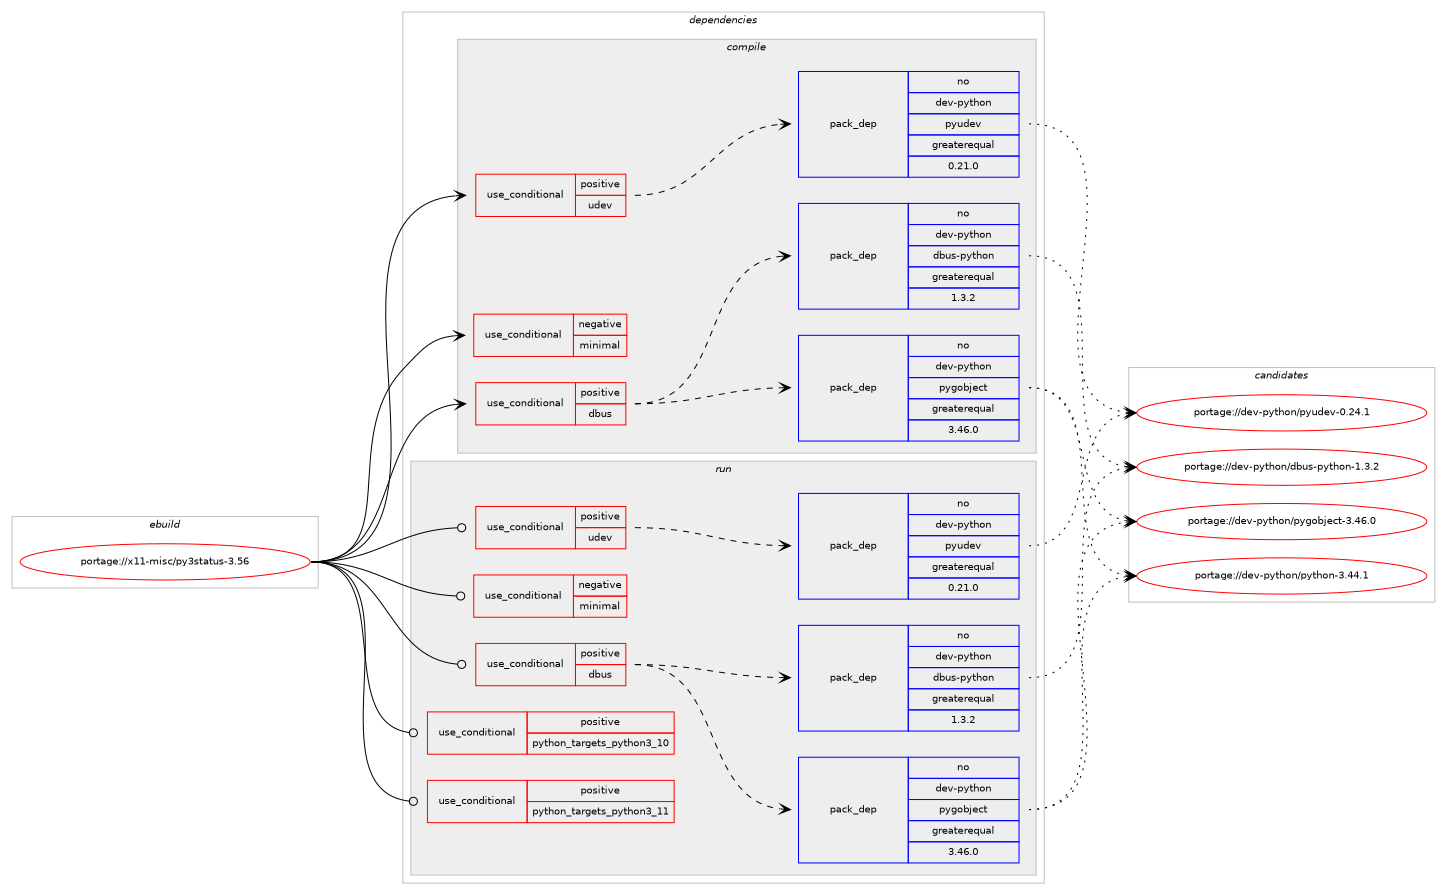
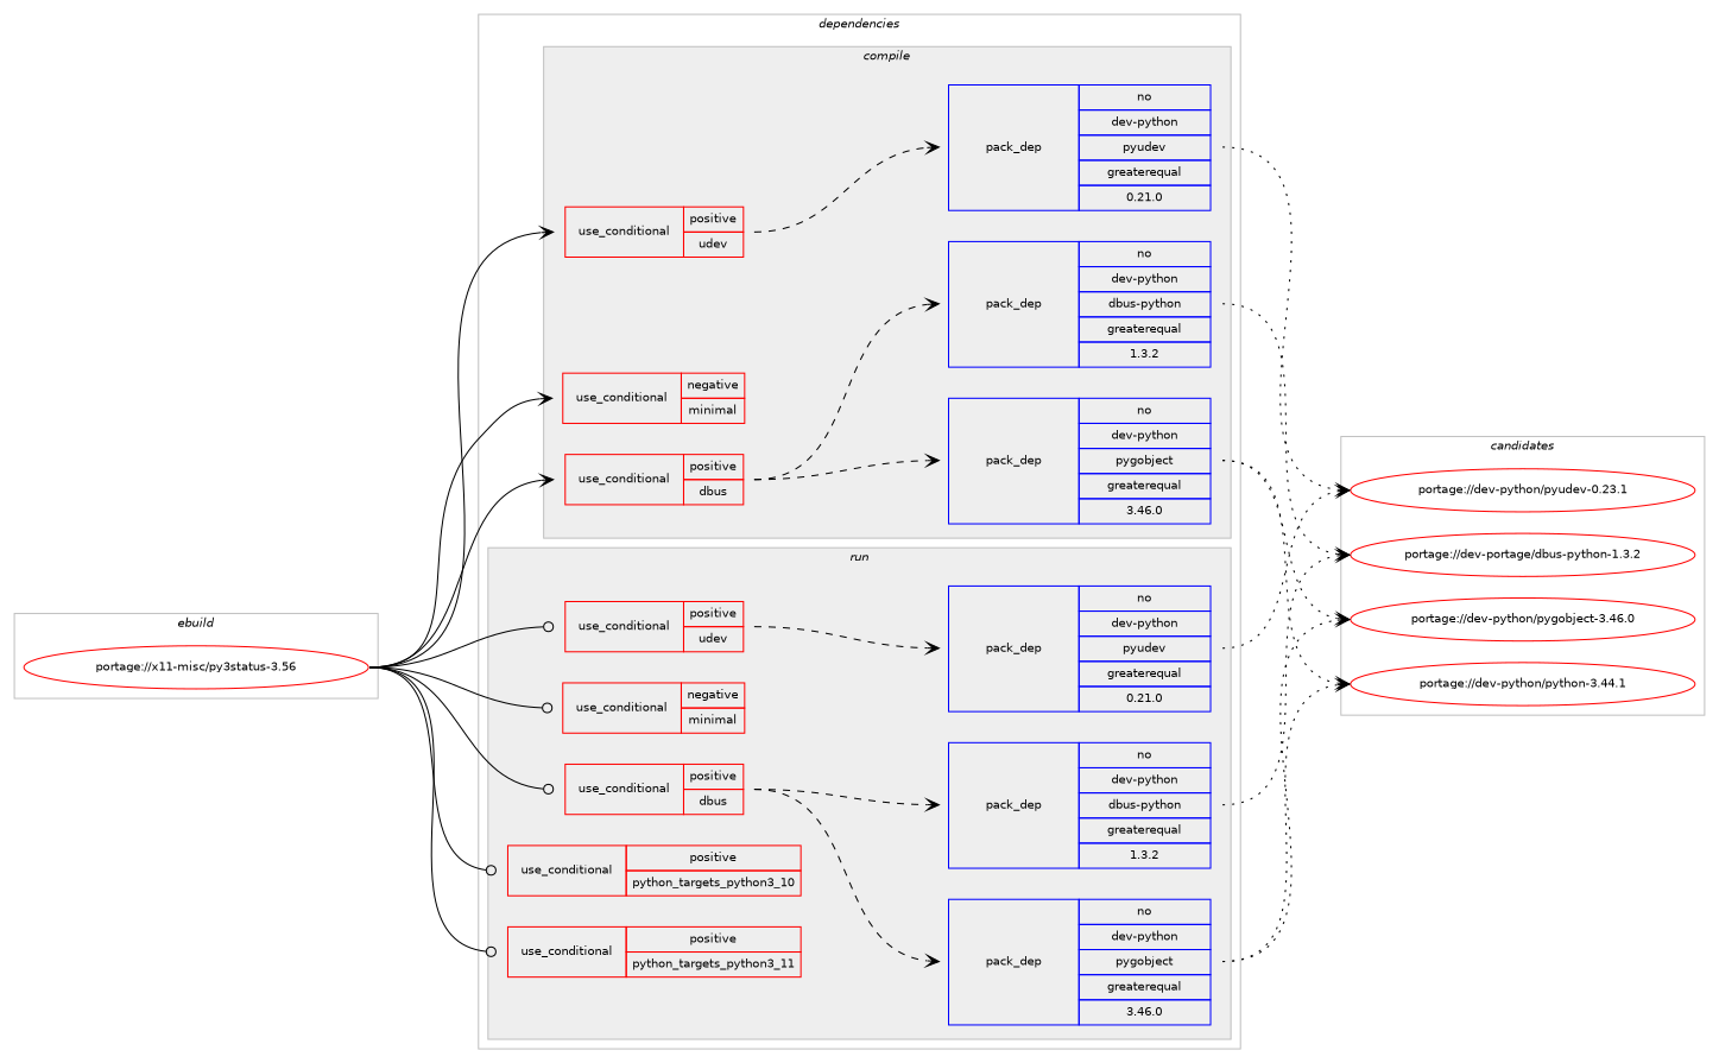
  digraph {
    compound=true
    concentrate=true
    fontname=Helvetica
    fontsize=10
    newrank=true
    rankdir=LR
    ranksep=1.5
    node [color=red fontname=Helvetica fontsize=10 shape=none]
    edge [arrowhead=vee headport=w style=solid tailport=e weight=20]
    n1 [label="portage://x11-misc/py3status-3.56" width=4 shape=""]
    n2 [label=<<TABLE BORDER="0" CELLBORDER="1" CELLSPACING="0" CELLPADDING="4"><TR><TD ROWSPAN="3" CELLPADDING="10">use_conditional</TD></TR><TR><TD>negative</TD></TR><TR><TD>minimal</TD></TR></TABLE>>]
    n3 [color=blue label=<<TABLE BORDER="0" CELLBORDER="1" CELLSPACING="0" CELLPADDING="4" WIDTH="220"><TR><TD ROWSPAN="6" CELLPADDING="30">pack_dep</TD></TR><TR><TD WIDTH="110">no</TD></TR><TR><TD>dev-python</TD></TR><TR><TD>dbus-python</TD></TR><TR><TD>greaterequal</TD></TR><TR><TD>1.3.2</TD></TR></TABLE>>]
    n4 [color=blue label=<<TABLE BORDER="0" CELLBORDER="1" CELLSPACING="0" CELLPADDING="4" WIDTH="220"><TR><TD ROWSPAN="6" CELLPADDING="30">pack_dep</TD></TR><TR><TD WIDTH="110">no</TD></TR><TR><TD>dev-python</TD></TR><TR><TD>pygobject</TD></TR><TR><TD>greaterequal</TD></TR><TR><TD>3.46.0</TD></TR></TABLE>>]
    n5 [label=<<TABLE BORDER="0" CELLBORDER="1" CELLSPACING="0" CELLPADDING="4"><TR><TD ROWSPAN="3" CELLPADDING="10">use_conditional</TD></TR><TR><TD>positive</TD></TR><TR><TD>dbus</TD></TR></TABLE>>]
    n6 [color=blue label=<<TABLE BORDER="0" CELLBORDER="1" CELLSPACING="0" CELLPADDING="4" WIDTH="220"><TR><TD ROWSPAN="6" CELLPADDING="30">pack_dep</TD></TR><TR><TD WIDTH="110">no</TD></TR><TR><TD>dev-python</TD></TR><TR><TD>pyudev</TD></TR><TR><TD>greaterequal</TD></TR><TR><TD>0.21.0</TD></TR></TABLE>>]
    n7 [label=<<TABLE BORDER="0" CELLBORDER="1" CELLSPACING="0" CELLPADDING="4"><TR><TD ROWSPAN="3" CELLPADDING="10">use_conditional</TD></TR><TR><TD>positive</TD></TR><TR><TD>udev</TD></TR></TABLE>>]
    n8 [label=<<TABLE BORDER="0" CELLBORDER="1" CELLSPACING="0" CELLPADDING="4"><TR><TD ROWSPAN="3" CELLPADDING="10">use_conditional</TD></TR><TR><TD>negative</TD></TR><TR><TD>minimal</TD></TR></TABLE>>]
    n9 [color=blue label=<<TABLE BORDER="0" CELLBORDER="1" CELLSPACING="0" CELLPADDING="4" WIDTH="220"><TR><TD ROWSPAN="6" CELLPADDING="30">pack_dep</TD></TR><TR><TD WIDTH="110">no</TD></TR><TR><TD>dev-python</TD></TR><TR><TD>dbus-python</TD></TR><TR><TD>greaterequal</TD></TR><TR><TD>1.3.2</TD></TR></TABLE>>]
    n10 [color=blue label=<<TABLE BORDER="0" CELLBORDER="1" CELLSPACING="0" CELLPADDING="4" WIDTH="220"><TR><TD ROWSPAN="6" CELLPADDING="30">pack_dep</TD></TR><TR><TD WIDTH="110">no</TD></TR><TR><TD>dev-python</TD></TR><TR><TD>pygobject</TD></TR><TR><TD>greaterequal</TD></TR><TR><TD>3.46.0</TD></TR></TABLE>>]
    n11 [label=<<TABLE BORDER="0" CELLBORDER="1" CELLSPACING="0" CELLPADDING="4"><TR><TD ROWSPAN="3" CELLPADDING="10">use_conditional</TD></TR><TR><TD>positive</TD></TR><TR><TD>dbus</TD></TR></TABLE>>]
    n12 [label=<<TABLE BORDER="0" CELLBORDER="1" CELLSPACING="0" CELLPADDING="4"><TR><TD ROWSPAN="3" CELLPADDING="10">use_conditional</TD></TR><TR><TD>positive</TD></TR><TR><TD>python_targets_python3_10</TD></TR></TABLE>>]
    n13 [label=<<TABLE BORDER="0" CELLBORDER="1" CELLSPACING="0" CELLPADDING="4"><TR><TD ROWSPAN="3" CELLPADDING="10">use_conditional</TD></TR><TR><TD>positive</TD></TR><TR><TD>python_targets_python3_11</TD></TR></TABLE>>]
    n14 [color=blue label=<<TABLE BORDER="0" CELLBORDER="1" CELLSPACING="0" CELLPADDING="4" WIDTH="220"><TR><TD ROWSPAN="6" CELLPADDING="30">pack_dep</TD></TR><TR><TD WIDTH="110">no</TD></TR><TR><TD>dev-python</TD></TR><TR><TD>pyudev</TD></TR><TR><TD>greaterequal</TD></TR><TR><TD>0.21.0</TD></TR></TABLE>>]
    n15 [label=<<TABLE BORDER="0" CELLBORDER="1" CELLSPACING="0" CELLPADDING="4"><TR><TD ROWSPAN="3" CELLPADDING="10">use_conditional</TD></TR><TR><TD>positive</TD></TR><TR><TD>udev</TD></TR></TABLE>>]
-   n16 [label="portage://dev-python/dbus-python-1.3.2" width=4 shape=""]
+   n16 [label="portage://dev-portage/dbus-python-1.3.2" width=4 shape=""]
    n17 [label="portage://dev-python/python-3.44.1" width=4 shape=""]
    n18 [label="portage://dev-python/pygobject-3.46.0" width=4 shape=""]
-   n19 [label="portage://dev-python/pyudev-0.24.1" width=4 shape=""]
+   n19 [label="portage://dev-python/pyudev-0.23.1" width=4 shape=""]
    subgraph cluster_1 {
      color=gray
      label=<<i>ebuild</i>>
      rank=same
      n1
    }
    subgraph cluster_2 {
      color=gray
      label=<<i>dependencies</i>>
      subgraph cluster_3 {
        color=gray
        fillcolor="#eeeeee"
        label=<<i>compile</i>>
        style=filled
        subgraph sub_4 {
          color=gray
          fillcolor="#eeeeee"
          label=<<i>compile</i>>
          style=filled
          n2
        }
        subgraph sub_5 {
          color=gray
          fillcolor="#eeeeee"
          label=<<i>compile</i>>
          style=filled
          n5
          subgraph sub_6 {
            color=gray
            fillcolor="#eeeeee"
            label=<<i>compile</i>>
            style=filled
            n3
          }
          subgraph sub_7 {
            color=gray
            fillcolor="#eeeeee"
            label=<<i>compile</i>>
            style=filled
            n4
          }
        }
        subgraph sub_8 {
          color=gray
          fillcolor="#eeeeee"
          label=<<i>compile</i>>
          style=filled
          n7
          subgraph sub_9 {
            color=gray
            fillcolor="#eeeeee"
            label=<<i>compile</i>>
            style=filled
            n6
          }
        }
      }
      subgraph cluster_10 {
        color=gray
        fillcolor="#eeeeee"
        label=<<i>compile and run</i>>
        style=filled
      }
      subgraph cluster_11 {
        color=gray
        fillcolor="#eeeeee"
        label=<<i>run</i>>
        style=filled
        subgraph sub_12 {
          color=gray
          fillcolor="#eeeeee"
          label=<<i>run</i>>
          style=filled
          n8
        }
        subgraph sub_13 {
          color=gray
          fillcolor="#eeeeee"
          label=<<i>run</i>>
          style=filled
          n11
          subgraph sub_14 {
            color=gray
            fillcolor="#eeeeee"
            label=<<i>run</i>>
            style=filled
            n9
          }
          subgraph sub_15 {
            color=gray
            fillcolor="#eeeeee"
            label=<<i>run</i>>
            style=filled
            n10
          }
        }
        subgraph sub_16 {
          color=gray
          fillcolor="#eeeeee"
          label=<<i>run</i>>
          style=filled
          n12
        }
        subgraph sub_17 {
          color=gray
          fillcolor="#eeeeee"
          label=<<i>run</i>>
          style=filled
          n13
        }
        subgraph sub_18 {
          color=gray
          fillcolor="#eeeeee"
          label=<<i>run</i>>
          style=filled
          n15
          subgraph sub_19 {
            color=gray
            fillcolor="#eeeeee"
            label=<<i>run</i>>
            style=filled
            n14
          }
        }
      }
    }
    subgraph cluster_20 {
      color=gray
      label=<<i>candidates</i>>
      rank=same
      subgraph sub_21 {
        color=black
        label=<<i>candidates</i>>
        nodesep=1
        rank=same
        n16
      }
      subgraph sub_22 {
        color=black
        label=<<i>candidates</i>>
        nodesep=1
        rank=same
        n17
        n18
      }
      subgraph sub_23 {
        color=black
        label=<<i>candidates</i>>
        nodesep=1
        rank=same
        n19
      }
      subgraph sub_24 {
        color=black
        label=<<i>candidates</i>>
        nodesep=1
        rank=same
        n16
      }
      subgraph sub_25 {
        color=black
        label=<<i>candidates</i>>
        nodesep=1
        rank=same
        n17
        n18
      }
      subgraph sub_26 {
        color=black
        label=<<i>candidates</i>>
        nodesep=1
        rank=same
        n19
      }
    }
    n1 -> n2
    n1 -> n5
    n1 -> n7
    n1 -> n8 [arrowhead=odot]
    n1 -> n11 [arrowhead=odot]
    n1 -> n12 [arrowhead=odot]
    n1 -> n13 [arrowhead=odot]
    n1 -> n15 [arrowhead=odot]
    n3 -> n16 [style=dotted weight=100]
    n4 -> n17 [style=dotted weight=100]
    n4 -> n18 [style=dotted weight=100]
    n5 -> n3 [style=dashed]
    n5 -> n4 [style=dashed]
    n6 -> n19 [style=dotted weight=100]
    n7 -> n6 [style=dashed]
    n9 -> n16 [style=dotted weight=100]
    n10 -> n17 [style=dotted weight=100]
    n10 -> n18 [style=dotted weight=100]
    n11 -> n9 [style=dashed]
    n11 -> n10 [style=dashed]
    n14 -> n19 [style=dotted weight=100]
    n15 -> n14 [style=dashed]
  }
